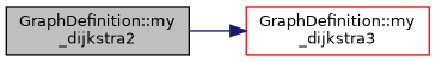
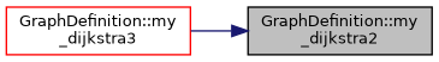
  digraph {
    rankdir=LR
    node [fontname=Helvetica fontsize=10 shape=record style=filled]
    n1 [color=black fillcolor=grey75 fontcolor=black height=0.2 label="GraphDefinition::my\l_dijkstra2" width=0.4]
    n2 [color=red fillcolor=white height=0.2 label="GraphDefinition::my\l_dijkstra3" width=0.4]
-   n1 -> n2 [color=midnightblue fontname=Helvetica fontsize=10 labelfontname=Helvetica labelfontsize=10 style=solid]
+   n2 -> n1 [color=midnightblue fontname=Helvetica fontsize=10 labelfontname=Helvetica labelfontsize=10 style=solid]
  }
